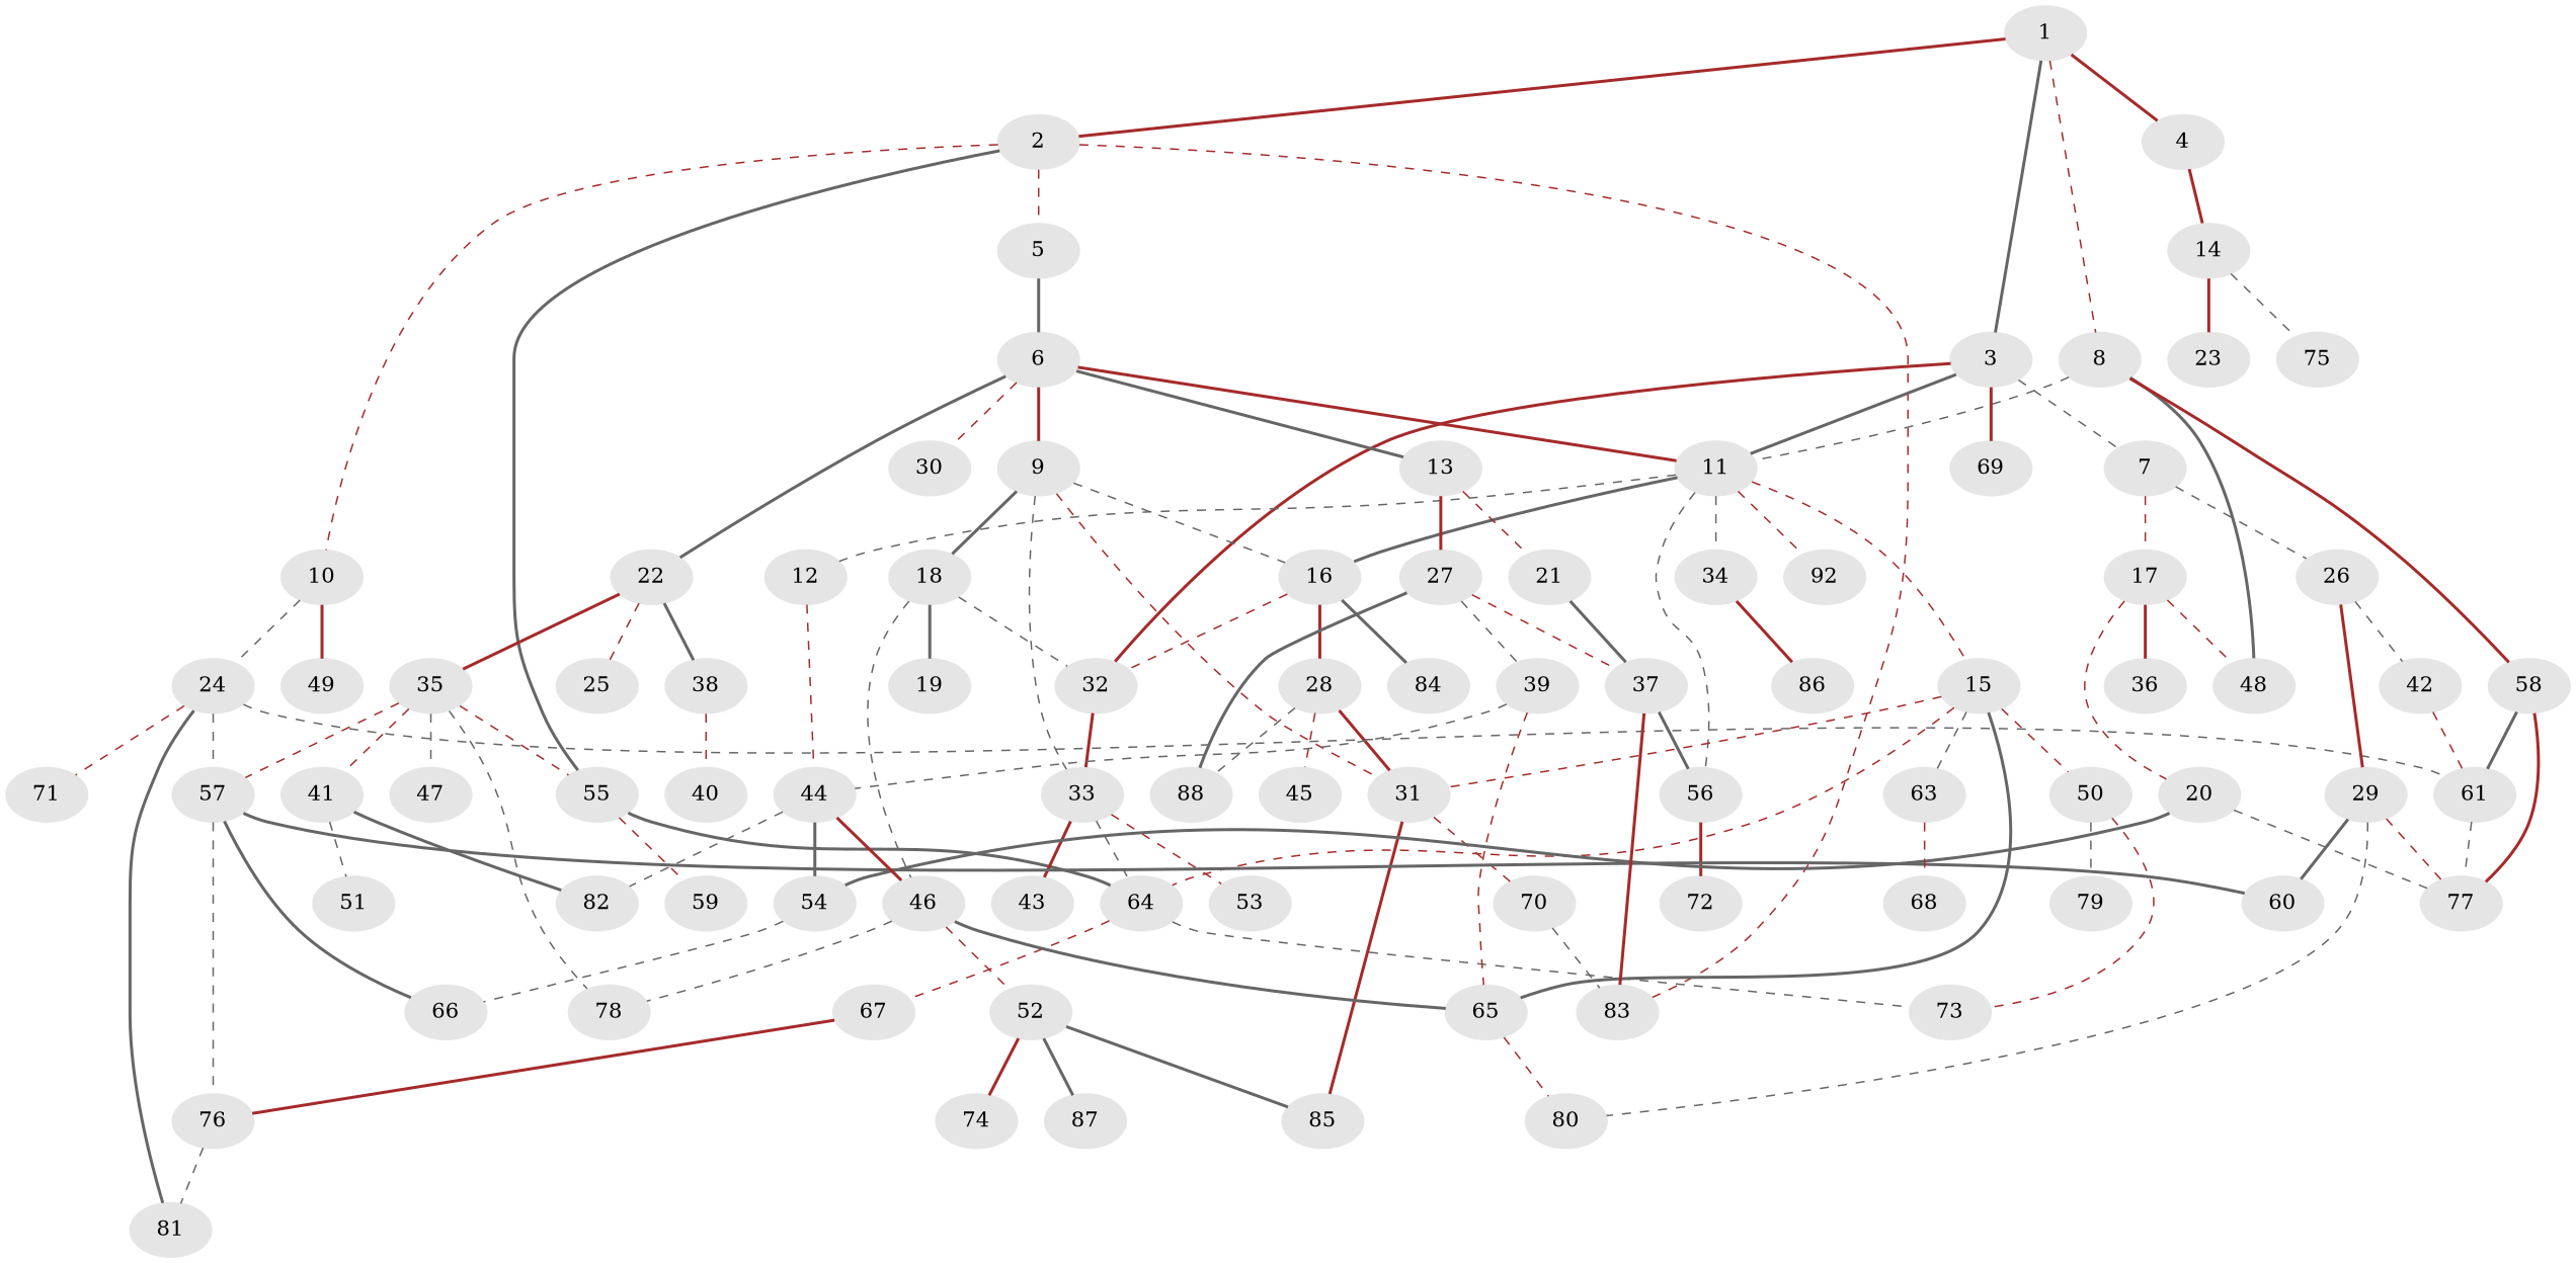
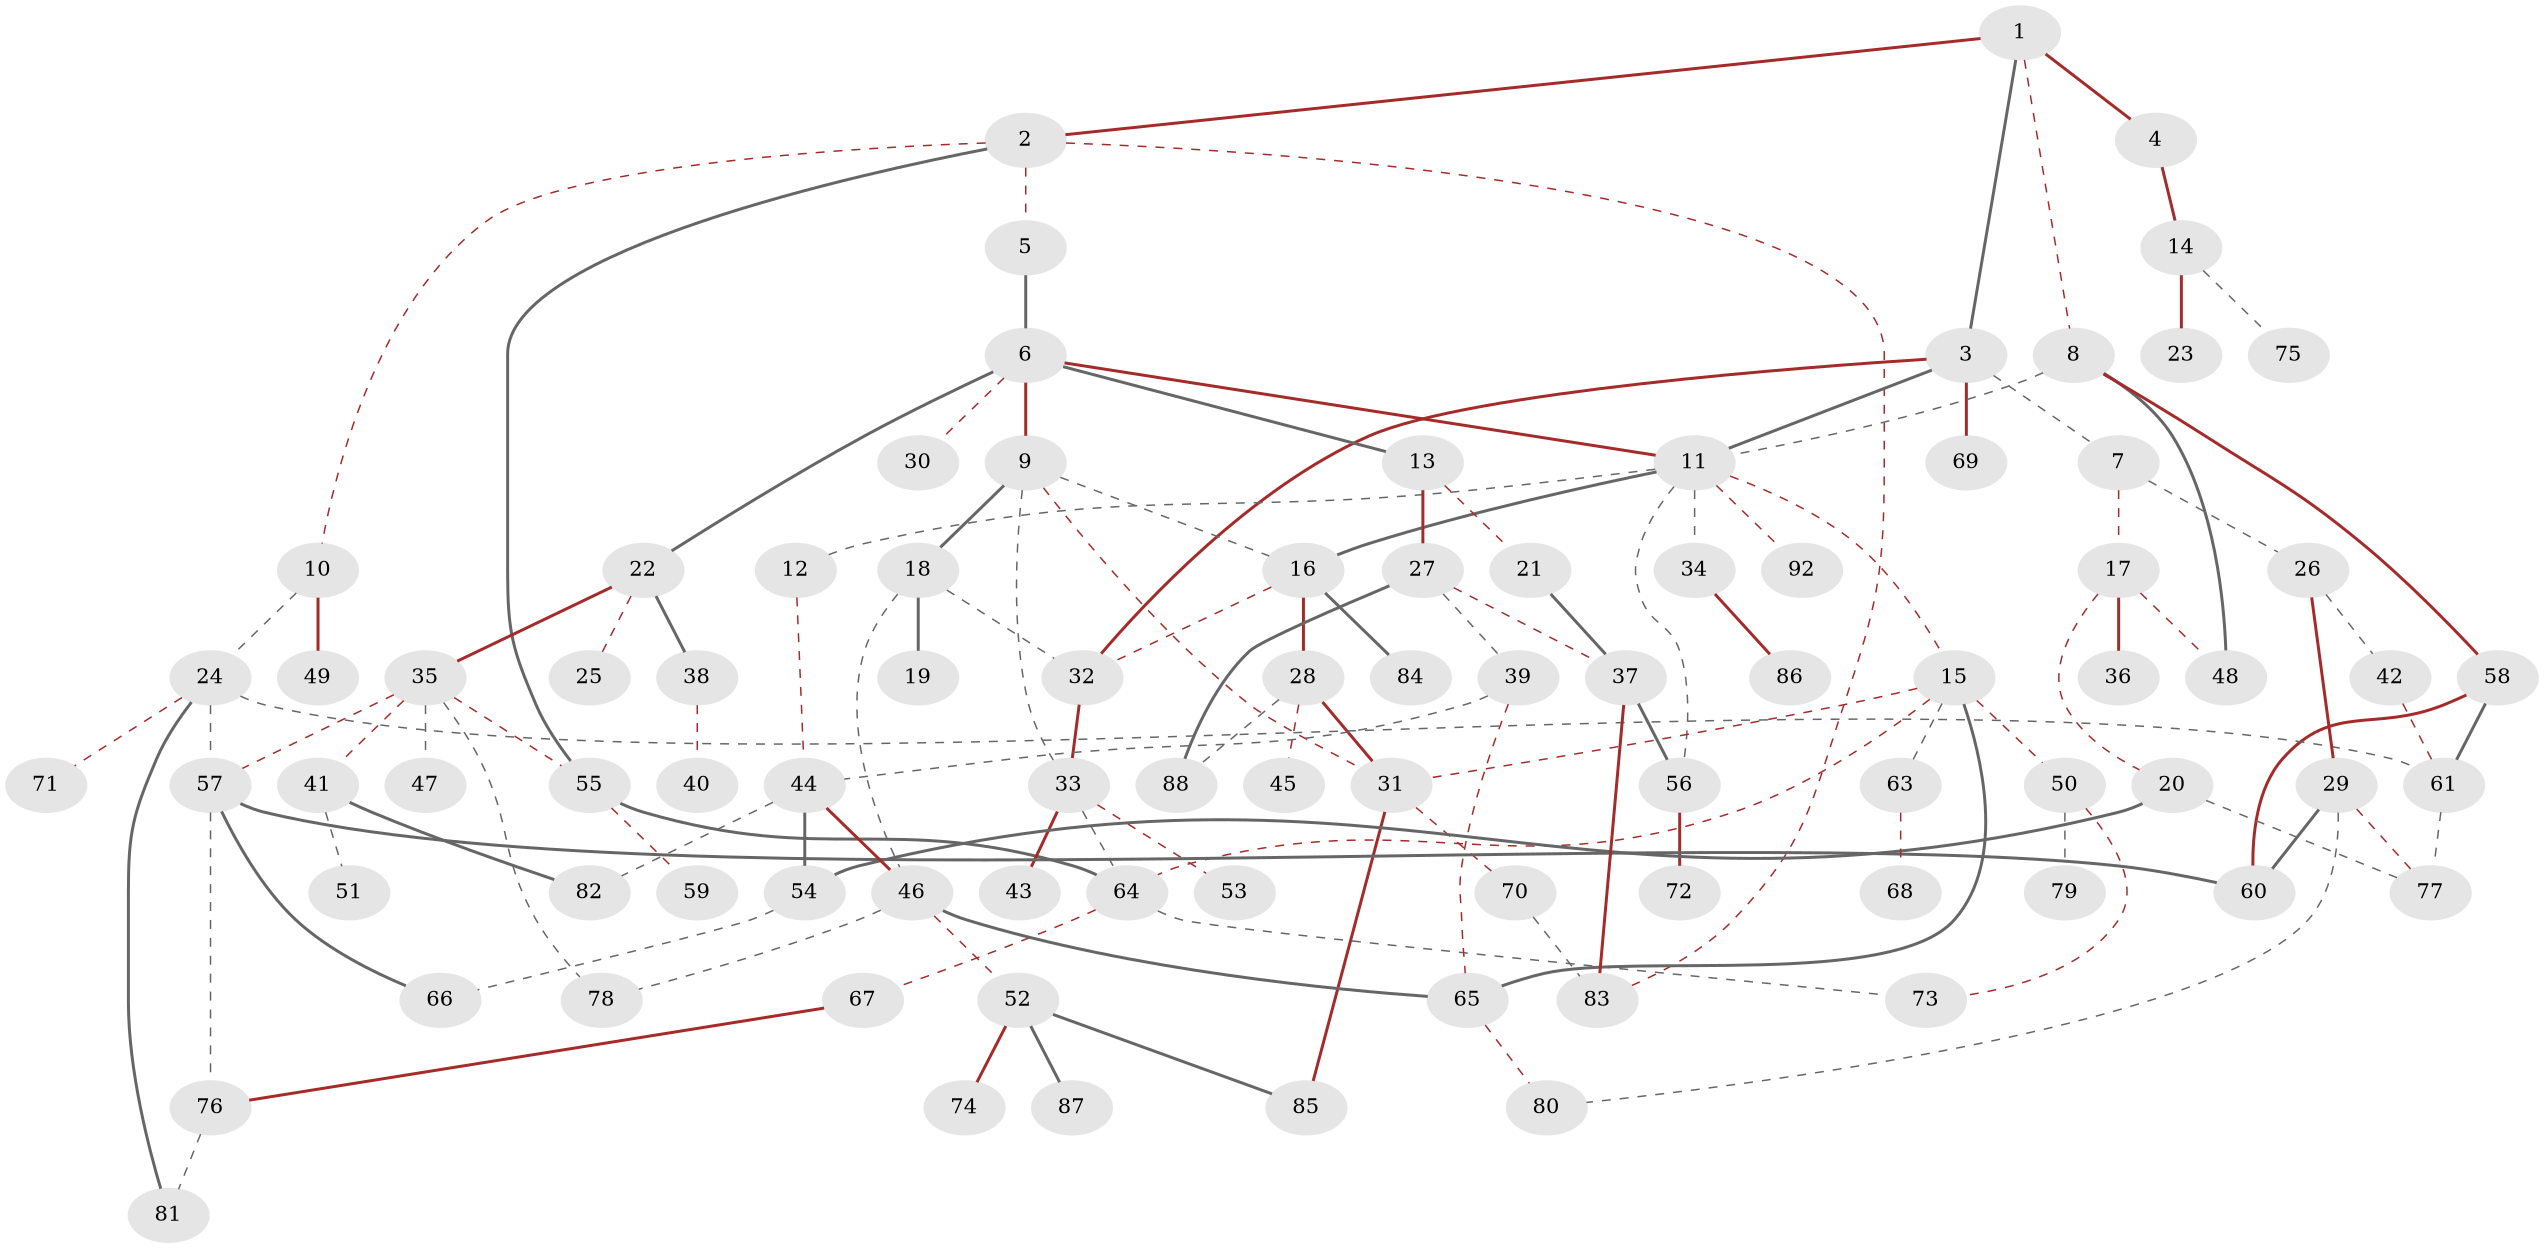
  graph {
    node [color=gray90 style=filled]
    edge [color=brown style=dashed]
    1
    2
    3
    4
    8
    5
    10
    55
    83
    7
    11
    32
    69
    14
    48
    58
    6
    24
    49
    64
    59
    17
    26
    16
    12
    15
    34
    56
    n29 [label=92]
    33
    23
    75
    9
    13
    22
    30
    18
    31
    21
    27
    25
    35
    38
    20
    36
    29
    42
    77
    61
    28
    84
    19
    46
    70
    85
    43
    53
    57
    71
    81
    44
    50
    63
    65
    86
    72
    54
    82
    37
    39
    88
    73
    79
    68
    67
    80
    45
    78
    52
    66
    41
    47
    40
    60
    76
    51
    74
    87
    1 -- 2 [style=bold]
    1 -- 3 [color=gray40 style=bold]
    1 -- 4 [style=bold]
    1 -- 8
    2 -- 5
    2 -- 10
    2 -- 55 [color=gray40 style=bold]
    2 -- 83
    3 -- 7 [color=gray40]
    3 -- 11 [color=gray40 style=bold]
    3 -- 32 [style=bold]
    3 -- 69 [style=bold]
    4 -- 14 [style=bold]
    8 -- 11 [color=gray40]
    8 -- 48 [color=gray40 style=bold]
    8 -- 58 [style=bold]
    5 -- 6 [color=gray40 style=bold]
    10 -- 24 [color=gray40]
    10 -- 49 [style=bold]
    55 -- 64 [color=gray40 style=bold]
    55 -- 59
    7 -- 17
    7 -- 26 [color=gray40]
    11 -- 16 [color=gray40 style=bold]
    11 -- 12 [color=gray40]
    11 -- 15
    11 -- 34 [color=gray40]
    11 -- 56 [color=gray40]
    11 -- n29
    32 -- 33 [style=bold]
    14 -- 23 [style=bold]
    14 -- 75 [color=gray40]
-   58 -- 77 [style=bold]
+   58 -- 60 [style=bold]
    58 -- 61 [color=gray40 style=bold]
    6 -- 11 [style=bold]
    6 -- 9 [style=bold]
    6 -- 13 [color=gray40 style=bold]
    6 -- 22 [color=gray40 style=bold]
    6 -- 30
    24 -- 61 [color=gray40]
    24 -- 57 [color=gray40]
    24 -- 71
    24 -- 81 [color=gray40 style=bold]
    64 -- 73 [color=gray40]
    64 -- 67
    17 -- 48
    17 -- 20
    17 -- 36 [style=bold]
    26 -- 29 [style=bold]
    26 -- 42 [color=gray40]
    16 -- 32
    16 -- 28 [style=bold]
    16 -- 84 [color=gray40 style=bold]
    12 -- 44
    15 -- 64
    15 -- 31
    15 -- 50
    15 -- 63 [color=gray40]
    15 -- 65 [color=gray40 style=bold]
    34 -- 86 [style=bold]
    56 -- 72 [style=bold]
    33 -- 64 [color=gray40]
    33 -- 43 [style=bold]
    33 -- 53
    9 -- 16 [color=gray40]
    9 -- 33 [color=gray40]
    9 -- 18 [color=gray40 style=bold]
    9 -- 31
    13 -- 21
    13 -- 27 [style=bold]
    22 -- 25
    22 -- 35 [style=bold]
    22 -- 38 [color=gray40 style=bold]
    18 -- 32 [color=gray40]
    18 -- 19 [color=gray40 style=bold]
    18 -- 46 [color=gray40]
    31 -- 70
    31 -- 85 [style=bold]
    21 -- 37 [color=gray40 style=bold]
    27 -- 37
    27 -- 39 [color=gray40]
    27 -- 88 [color=gray40 style=bold]
    35 -- 55
    35 -- 57
    35 -- 78 [color=gray40]
    35 -- 41
    35 -- 47 [color=gray40]
    38 -- 40
    20 -- 77 [color=gray40]
    20 -- 54 [color=gray40 style=bold]
    29 -- 77
    29 -- 80 [color=gray40]
    29 -- 60 [color=gray40 style=bold]
    42 -- 61
    61 -- 77 [color=gray40]
    28 -- 31 [style=bold]
    28 -- 88 [color=gray40]
    28 -- 45
    46 -- 65 [color=gray40 style=bold]
    46 -- 78 [color=gray40]
    46 -- 52
    70 -- 83 [color=gray40]
    57 -- 66 [color=gray40 style=bold]
    57 -- 60 [color=gray40 style=bold]
    57 -- 76 [color=gray40]
    44 -- 46 [style=bold]
    44 -- 54 [color=gray40 style=bold]
    44 -- 82 [color=gray40]
    50 -- 73
    50 -- 79 [color=gray40]
    63 -- 68
    65 -- 80
    54 -- 66 [color=gray40]
    37 -- 83 [style=bold]
    37 -- 56 [color=gray40 style=bold]
    39 -- 44 [color=gray40]
    39 -- 65
    67 -- 76 [style=bold]
    52 -- 85 [color=gray40 style=bold]
    52 -- 74 [style=bold]
    52 -- 87 [color=gray40 style=bold]
    41 -- 82 [color=gray40 style=bold]
    41 -- 51 [color=gray40]
    76 -- 81 [color=gray40]
  }
